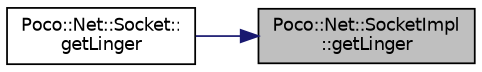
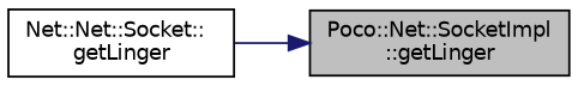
  digraph {
    rankdir=RL
    node [color=black fontname=Helvetica fontsize=10 shape=record style=filled]
    n1 [fillcolor=grey75 fontcolor=black height=0.2 label="Poco::Net::SocketImpl\l::getLinger" width=0.4]
-   n2 [fillcolor=white height=0.2 label="Poco::Net::Socket::\lgetLinger" width=0.4]
+   n2 [fillcolor=white height=0.2 label="Net::Net::Socket::\lgetLinger" width=0.4]
    n1 -> n2 [color=midnightblue dir=back fontname=Helvetica fontsize=10 labelfontname=Helvetica labelfontsize=10 style=solid]
  }
